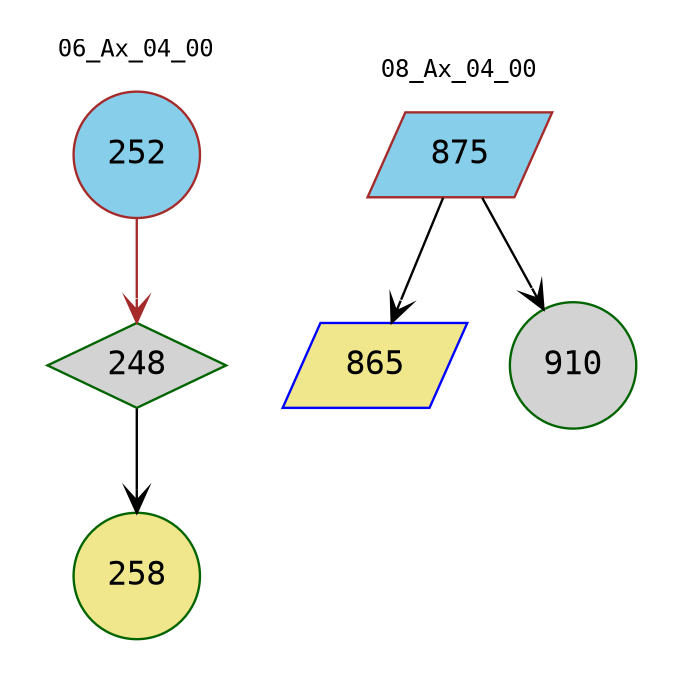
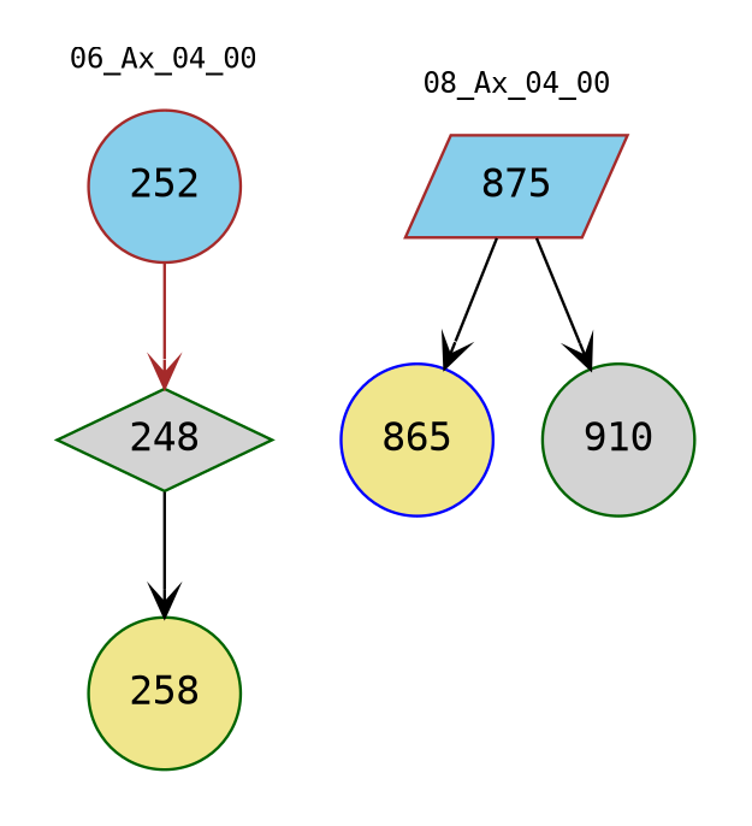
  digraph {
    fontname="DejaVu Sans Mono"
    node [color=darkgreen fillcolor=lightgrey fontname="DejaVu Sans Mono" shape=circle style=filled]
    edge [arrowhead=vee color=black fontname="DejaVu Sans Mono"]
    n1 [label=248 shape=diamond]
    n2 [fillcolor=khaki label=258]
    n3 [color=brown fillcolor=skyblue label=252]
    n4 [color=brown fillcolor=skyblue label=875 shape=parallelogram]
-   n5 [color=blue fillcolor=khaki label=865 shape=parallelogram]
+   n5 [color=blue fillcolor=khaki label=865]
    n6 [label=910]
    subgraph cluster_1 {
      color=white
      fontsize=10
      label="06_Ax_04_00"
      n1
      n2
      n3
    }
    subgraph cluster_2 {
      color=white
      fontsize=10
      label="08_Ax_04_00"
      n4
      n5
      n6
    }
    n1 -> n2
    n3 -> n1 [color=brown]
    n4 -> n5
    n4 -> n6
  }
